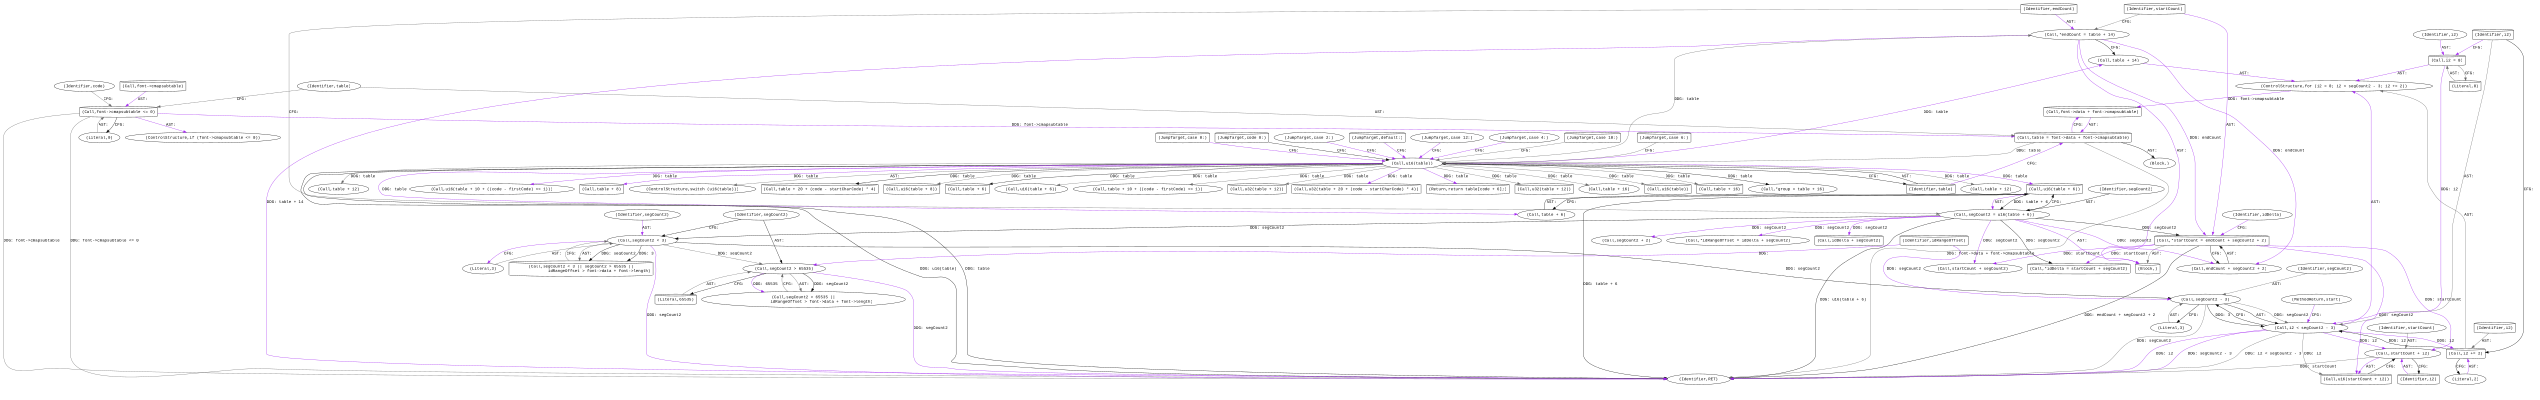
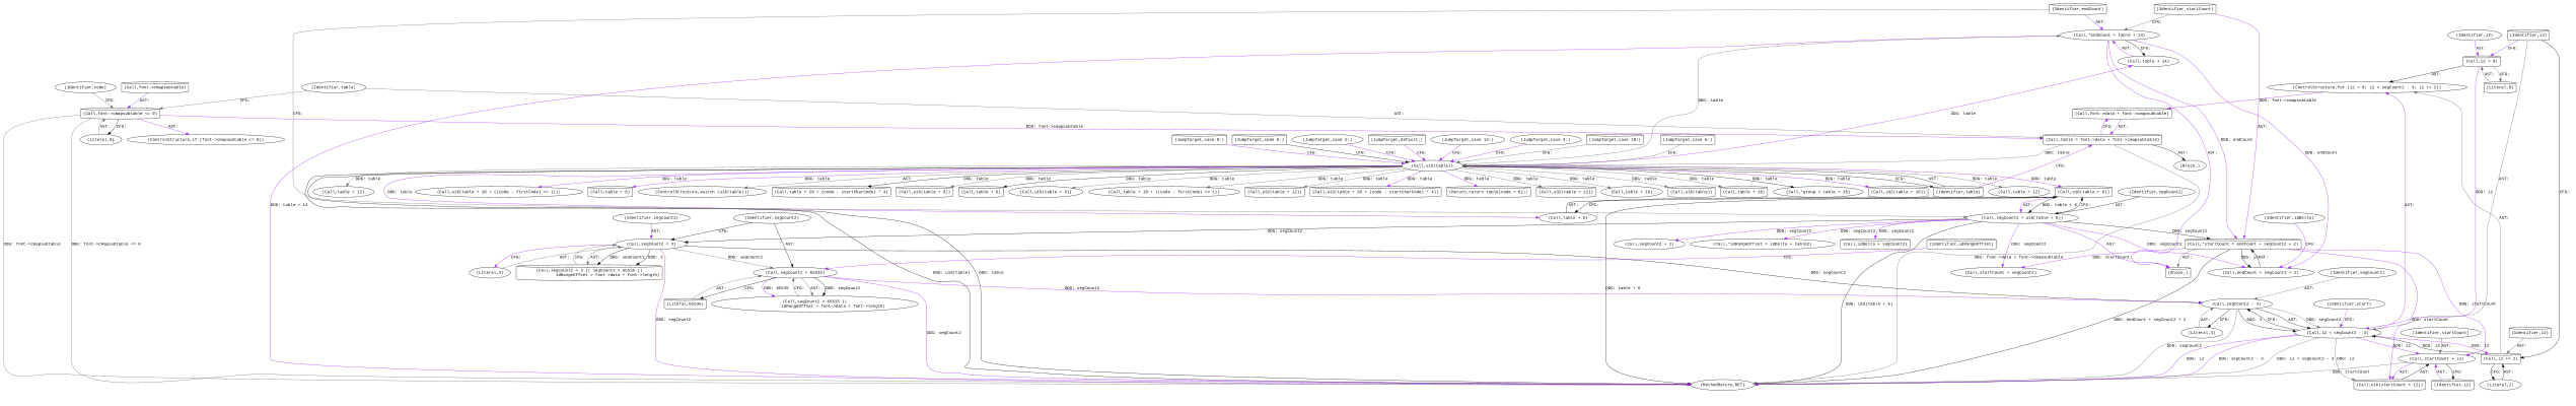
  digraph {
    fontname="Liberation Mono"
    node [fontname="Liberation Mono" shape=ellipse]
    edge [color=purple fontname="Liberation Mono"]
    n1 [label="(Call,startCount + i2)"]
    n2 [label="(Call,u16(startCount + i2))" shape=cylinder]
-   n3 [label="(Identifier,RET)"]
+   n3 [label="(MethodReturn,RET)"]
    n4 [label="(Identifier,i2)" shape=cylinder]
    n5 [label="(Call,*startCount = endCount + segCount2 + 2)" shape=cylinder]
-   n6 [label="(Call,*idDelta = startCount + segCount2)" shape=cylinder]
    n7 [label="(Call,endCount + segCount2 + 2)"]
    n8 [label="(Call,startCount + segCount2)"]
    n9 [label="(Block,)" shape=cylinder]
    n10 [label="(Call,*endCount = table + 14)"]
    n11 [label="(Call,table + 14)"]
    n12 [label="(Call,u16(table))"]
    n13 [label="(Call,u16(table + 6))" shape=cylinder]
    n14 [label="(Call,table + 12)"]
    n15 [label="(Identifier,table)" shape=cylinder]
    n16 [label="(Call,table + 12)"]
    n17 [label="(Call,u16(table + 10 + ((code - firstCode) << 1)))"]
    n18 [label="(Call,table + 8)" shape=cylinder]
    n19 [label="(ControlStructure,switch (u16(table)))"]
    n20 [label="(Call,table + 20 + (code - startCharCode) * 4)" shape=cylinder]
    n21 [label="(Call,u16(table + 8))" shape=cylinder]
    n22 [label="(Call,table + 6)" shape=cylinder]
    n23 [label="(Call,table + 6)"]
    n24 [label="(Call,u16(table + 6))"]
    n25 [label="(Call,table + 10 + ((code - firstCode) << 1))"]
    n26 [label="(Call,u32(table + 12))" shape=cylinder]
    n27 [label="(Call,u32(table + 20 + (code - startCharCode) * 4))" shape=cylinder]
    n28 [label="(Return,return table[code + 6];)" shape=cylinder]
    n29 [label="(Call,u32(table + 12))" shape=cylinder]
    n30 [label="(Call,table + 16)"]
    n31 [label="(Call,u16(table))" shape=cylinder]
    n32 [label="(Call,table + 16)" shape=cylinder]
    n33 [label="(Call,*group = table + 16)"]
+   n34 [label="(Call,u32(table + 16))" shape=cylinder]
    n35 [label="(Call,segCount2 = u16(table + 6))"]
    n36 [label="(Call,table = font->data + font->cmapsubtable)" shape=cylinder]
    n37 [label="(Call,font->data + font->cmapsubtable)" shape=cylinder]
    n38 [label="(Block,)"]
    n39 [label="(Call,font->cmapsubtable <= 0)" shape=cylinder]
    n40 [label="(Literal,0)"]
    n41 [label="(ControlStructure,if (font->cmapsubtable <= 0))"]
    n42 [label="(Call,segCount2 < 3)"]
-   n43 [label="(Call,*idRangeOffset = idDelta + segCount2)"]
+   n43 [label="(Call,*idRangeOffset = idDelta + table2)"]
    n44 [label="(Call,idDelta + segCount2)" shape=cylinder]
    n45 [label="(Call,segCount2 + 2)"]
    n46 [label="(Call,segCount2 - 3)"]
    n47 [label="(Call,segCount2 > 65535)"]
    n48 [label="(Call,segCount2 < 3 || segCount2 > 65535 ||\n               idRangeOffset > font->data + font->length)" shape=cylinder]
    n49 [label="(Literal,3)"]
    n50 [label="(Call,i2 < segCount2 - 3)"]
    n51 [label="(Call,i2 += 2)" shape=cylinder]
    n52 [label="(ControlStructure,for (i2 = 0; i2 < segCount2 - 3; i2 += 2))"]
    n53 [label="(Literal,2)"]
    n54 [label="(Literal,3)"]
    n55 [label="(Call,i2 = 0)" shape=cylinder]
    n56 [label="(Literal,0)" shape=cylinder]
    n57 [label="(Call,segCount2 > 65535 ||\n               idRangeOffset > font->data + font->length)"]
    n58 [label="(Literal,65535)" shape=cylinder]
    n59 [label="(JumpTarget,case 4:)"]
    n60 [label="(Identifier,segCount2)"]
    n61 [label="(Identifier,endCount)" shape=cylinder]
    n62 [label="(JumpTarget,case 6:)" shape=cylinder]
    n63 [label="(Identifier,idDelta)"]
    n64 [label="(Identifier,i2)"]
    n65 [label="(Identifier,segCount2)"]
    n66 [label="(JumpTarget,case 0:)" shape=cylinder]
    n67 [label="(Identifier,startCount)"]
    n68 [label="(Identifier,i2)" shape=cylinder]
    n69 [label="(Identifier,code)"]
    n70 [label="(Identifier,segCount2)"]
    n71 [label="(JumpTarget,case 10:)" shape=cylinder]
    n72 [label="(Call,font->cmapsubtable)" shape=cylinder]
-   n73 [label="(MethodReturn,start)"]
+   n73 [label="(Identifier,start)"]
    n74 [label="(Identifier,idRangeOffset)" shape=cylinder]
    n75 [label="(Identifier,segCount2)"]
    n76 [label="(JumpTarget,case 2:)"]
    n77 [label="(Identifier,table)"]
    n78 [label="(JumpTarget,default:)" shape=cylinder]
    n79 [label="(Identifier,startCount)" shape=cylinder]
    n80 [label="(JumpTarget,code 8:)" shape=cylinder]
    n81 [label="(Identifier,i2)" shape=cylinder]
    n82 [label="(JumpTarget,case 12:)"]
    n1 -> n2 [label="AST: "]
    n1 -> n3 [color=gray40 label="DDG: startCount"]
    n1 -> n4 [color=black label="CFG: "]
-   n2 -> n1 [color=black label="CFG: "]
+   n2 -> n1 [color=black label="AST: "]
    n4 -> n1 [label="AST: "]
    n5 -> n1 [label="DDG: startCount"]
-   n5 -> n2 [label="DDG: segCount2"]
+   n5 -> n2 [label="DDG: startCount"]
    n5 -> n3 [color=black label="DDG: endCount + segCount2 + 2"]
-   n5 -> n6 [label="DDG: startCount"]
-   n5 -> n7 [color=black label="CFG: "]
+   n5 -> n7 [color=black label="DDG: i2"]
    n5 -> n8 [label="DDG: startCount"]
    n5 -> n9 [color=gray40 label="AST: "]
    n7 -> n5 [color=black label="AST: "]
    n10 -> n3 [label="DDG: table + 14"]
    n10 -> n5 [label="DDG: endCount"]
    n10 -> n7 [label="DDG: endCount"]
    n10 -> n9 [label="AST: "]
    n10 -> n11 [color=black label="CFG: "]
-   n11 -> n52 [label="AST: "]
+   n11 -> n10 [label="AST: "]
    n12 -> n3 [color=black label="DDG: table"]
    n12 -> n3 [color=black label="DDG: u16(table)"]
    n12 -> n10 [color=gray40 label="DDG: table"]
    n12 -> n11 [label="DDG: table"]
    n12 -> n13 [label="DDG: table"]
    n12 -> n14 [color=gray40 label="DDG: table"]
    n12 -> n15 [color=black label="CFG: "]
    n12 -> n16 [color=gray40 label="DDG: table"]
    n12 -> n17 [label="DDG: table"]
    n12 -> n18 [label="DDG: table"]
    n12 -> n19 [color=gray40 label="AST: "]
    n12 -> n20 [color=black label="DDG: table"]
    n12 -> n21 [color=gray40 label="DDG: table"]
    n12 -> n22 [color=black label="DDG: table"]
    n12 -> n23 [label="DDG: table"]
    n12 -> n24 [color=gray40 label="DDG: table"]
    n12 -> n25 [color=gray40 label="DDG: table"]
    n12 -> n26 [color=gray40 label="DDG: table"]
    n12 -> n27 [label="DDG: table"]
    n12 -> n28 [label="DDG: table"]
    n12 -> n29 [color=gray40 label="DDG: table"]
    n12 -> n30 [color=gray40 label="DDG: table"]
    n12 -> n31 [color=gray40 label="DDG: table"]
    n12 -> n32 [color=gray40 label="DDG: table"]
    n12 -> n33 [color=black label="DDG: table"]
+   n12 -> n34 [label="DDG: table"]
    n13 -> n3 [color=black label="DDG: table + 6"]
    n13 -> n23 [color=black label="CFG: "]
    n13 -> n35 [label="AST: "]
    n13 -> n35 [color=black label="DDG: table + 6"]
    n15 -> n12 [color=black label="AST: "]
    n15 -> n36 [label="CFG: "]
    n23 -> n13 [color=black label="AST: "]
    n35 -> n3 [color=black label="DDG: u16(table + 6)"]
    n35 -> n5 [color=black label="DDG: segCount2"]
-   n35 -> n6 [color=black label="DDG: segCount2"]
    n35 -> n7 [label="DDG: segCount2"]
    n35 -> n8 [label="DDG: segCount2"]
    n35 -> n9 [label="AST: "]
    n35 -> n13 [color=black label="CFG: "]
    n35 -> n42 [color=black label="DDG: segCount2"]
    n35 -> n43 [label="DDG: segCount2"]
    n35 -> n44 [label="DDG: segCount2"]
    n35 -> n45 [label="DDG: segCount2"]
    n36 -> n3 [color=gray40 label="DDG: font->data + font->cmapsubtable"]
    n36 -> n12 [color=gray40 label="DDG: table"]
    n36 -> n37 [label="CFG: "]
    n36 -> n38 [color=black label="AST: "]
    n37 -> n36 [label="AST: "]
    n39 -> n3 [color=gray40 label="DDG: font->cmapsubtable"]
    n39 -> n3 [color=gray40 label="DDG: font->cmapsubtable <= 0"]
    n39 -> n36 [label="DDG: font->cmapsubtable"]
    n39 -> n40 [color=black label="CFG: "]
    n39 -> n41 [label="AST: "]
    n40 -> n39 [color=gray40 label="AST: "]
    n42 -> n3 [label="DDG: segCount2"]
    n42 -> n46 [color=black label="DDG: segCount2"]
    n42 -> n47 [color=gray40 label="DDG: segCount2"]
    n42 -> n48 [color=gray40 label="AST: "]
    n42 -> n48 [color=black label="DDG: segCount2"]
    n42 -> n48 [color=black label="DDG: 3"]
    n42 -> n49 [label="CFG: "]
    n46 -> n3 [color=gray40 label="DDG: segCount2"]
    n46 -> n50 [color=black label="AST: "]
    n46 -> n50 [color=gray40 label="DDG: segCount2"]
    n46 -> n50 [color=black label="DDG: 3"]
    n46 -> n54 [color=black label="CFG: "]
    n47 -> n3 [label="DDG: segCount2"]
-   n74 -> n46 [label="DDG: segCount2"]
+   n47 -> n46 [label="DDG: segCount2"]
    n47 -> n57 [color=gray40 label="AST: "]
    n47 -> n57 [color=black label="DDG: segCount2"]
    n47 -> n57 [label="DDG: 65535"]
    n47 -> n58 [color=black label="CFG: "]
    n48 -> n42 [color=gray40 label="CFG: "]
    n49 -> n42 [color=gray40 label="AST: "]
    n50 -> n1 [label="DDG: i2"]
    n50 -> n2 [color=gray40 label="DDG: i2"]
    n50 -> n3 [label="DDG: segCount2 - 3"]
    n50 -> n3 [color=gray40 label="DDG: i2 < segCount2 - 3"]
    n50 -> n3 [label="DDG: i2"]
    n50 -> n46 [color=black label="CFG: "]
    n50 -> n51 [label="DDG: i2"]
    n50 -> n52 [label="AST: "]
    n51 -> n50 [color=black label="DDG: i2"]
    n51 -> n52 [color=gray40 label="AST: "]
    n51 -> n53 [color=black label="CFG: "]
    n52 -> n37 [label="DDG: font->cmapsubtable"]
-   n53 -> n51 [label="AST: "]
+   n53 -> n51 [color=black label="AST: "]
    n54 -> n46 [color=gray40 label="AST: "]
    n55 -> n50 [label="DDG: i2"]
-   n55 -> n52 [label="AST: "]
+   n55 -> n52 [color=black label="AST: "]
    n55 -> n56 [color=gray40 label="CFG: "]
    n56 -> n55 [color=gray40 label="AST: "]
    n57 -> n47 [color=gray40 label="CFG: "]
    n58 -> n47 [color=gray40 label="AST: "]
    n59 -> n12 [label="CFG: "]
    n60 -> n35 [color=black label="AST: "]
    n61 -> n10 [label="AST: "]
    n61 -> n35 [color=gray40 label="CFG: "]
    n62 -> n12 [color=gray40 label="CFG: "]
-   n63 -> n5 [label="CFG: "]
+   n63 -> n7 [label="CFG: "]
    n64 -> n55 [label="AST: "]
    n65 -> n42 [label="AST: "]
    n66 -> n12 [label="CFG: "]
    n67 -> n1 [color=gray40 label="AST: "]
    n68 -> n50 [color=gray40 label="AST: "]
    n68 -> n51 [color=black label="CFG: "]
    n68 -> n55 [label="CFG: "]
    n69 -> n39 [color=gray40 label="CFG: "]
    n70 -> n46 [color=gray40 label="AST: "]
    n71 -> n12 [color=gray40 label="CFG: "]
    n72 -> n39 [label="AST: "]
    n73 -> n50 [label="CFG: "]
-   n74 -> n47 [label="DDG: "]
+   n74 -> n47 [label="CFG: "]
    n75 -> n42 [color=black label="CFG: "]
    n75 -> n47 [color=black label="AST: "]
    n76 -> n12 [label="CFG: "]
    n77 -> n36 [color=gray40 label="AST: "]
    n77 -> n39 [color=gray40 label="CFG: "]
    n78 -> n12 [label="CFG: "]
    n79 -> n5 [label="AST: "]
    n79 -> n10 [color=gray40 label="CFG: "]
    n80 -> n12 [color=black label="CFG: "]
    n81 -> n51 [color=gray40 label="AST: "]
    n82 -> n12 [label="CFG: "]
  }
